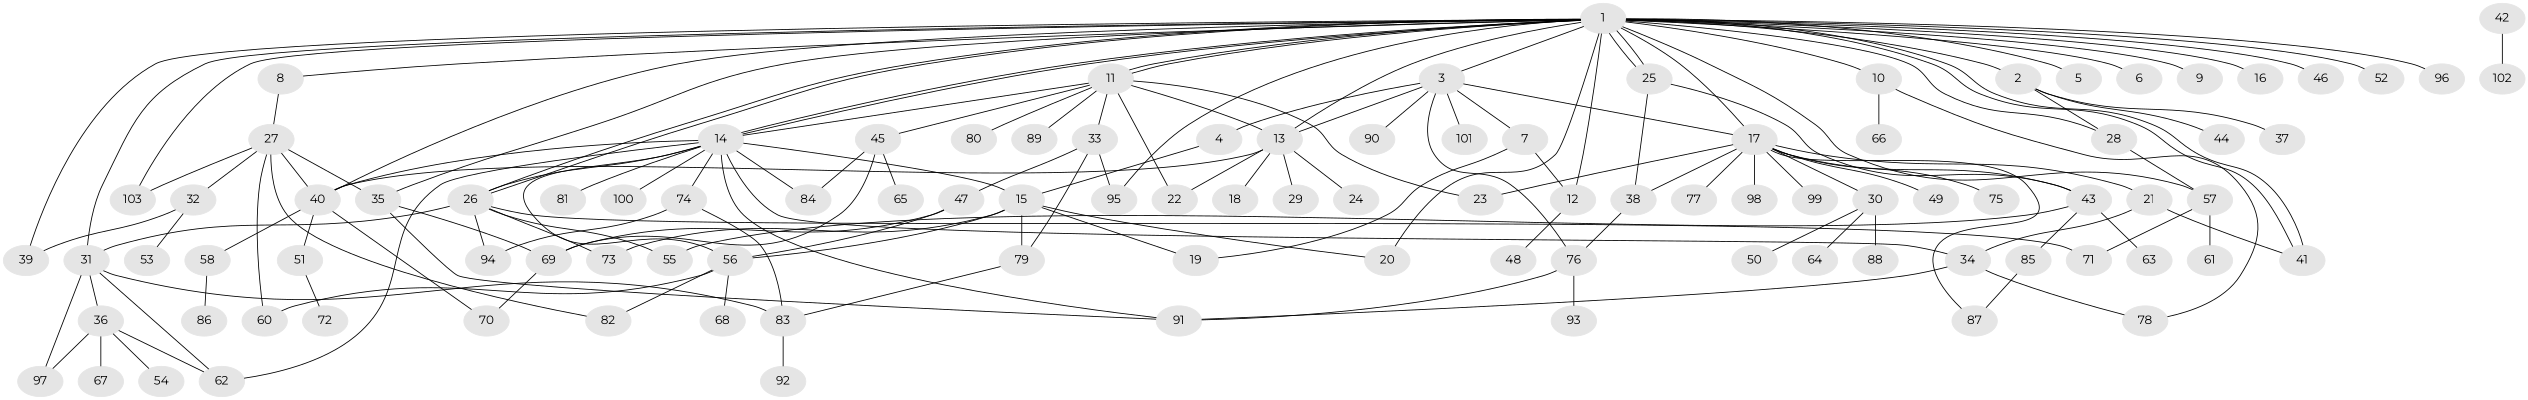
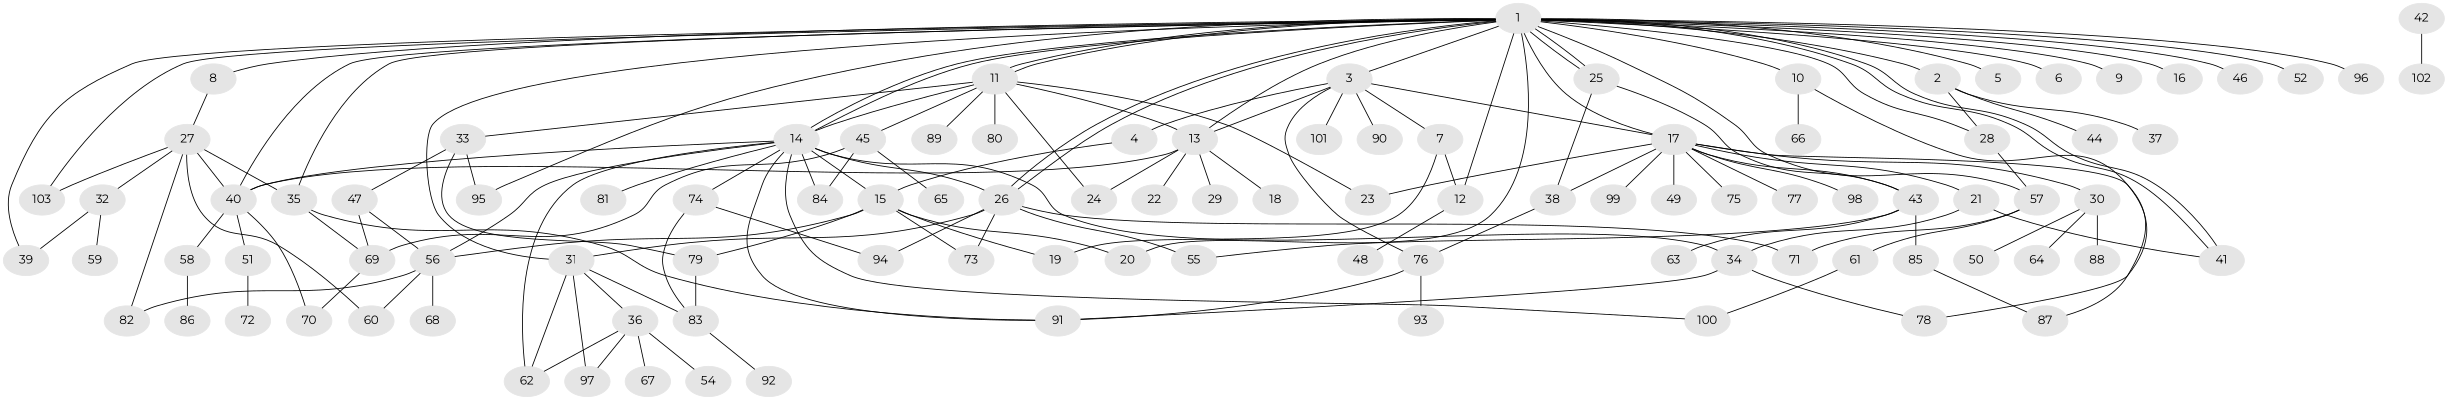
  graph {
    fontname=Montserrat
    node [color=gray90 fontname=Montserrat style=filled]
    edge [fontname=Montserrat]
    1
    2
    3
    5
    6
    8
    9
    10
    11
    12
    13
    14
    16
    17
    20
    25
    26
    28
    31
    35
    39
    40
    41
    46
    52
    57
    95
    96
    103
    37
    44
    4
    7
    76
    90
    101
    27
    66
    78
    23
    24
    33
    45
    80
    89
    48
    18
    22
    29
    15
    34
    56
    62
    74
    81
    84
    91
    100
    21
    30
    38
    43
    49
    75
    77
    87
    98
    99
    73
    55
    71
    94
    36
    83
    97
    69
    51
    58
    70
    61
    19
    93
    79
    32
    60
    82
    47
    65
    68
    50
    64
    88
    63
    85
-   53
+   53 [label=59]
    54
    67
    42
    102
    92
    72
    86
    1 -- 2
    1 -- 3
    1 -- 5
    1 -- 6
    1 -- 8
    1 -- 9
    1 -- 10
    1 -- 11
    1 -- 11
    1 -- 12
    1 -- 13
    1 -- 14
    1 -- 14
    1 -- 16
    1 -- 17
    1 -- 20
    1 -- 25
    1 -- 25
    1 -- 26
    1 -- 26
    1 -- 28
    1 -- 31
    1 -- 35
    1 -- 39
    1 -- 40
    1 -- 41
    1 -- 41
    1 -- 46
    1 -- 52
    1 -- 57
    1 -- 95
    1 -- 96
    1 -- 103
    2 -- 28
    2 -- 37
    2 -- 44
    3 -- 13
    3 -- 17
    3 -- 4
    3 -- 7
    3 -- 76
    3 -- 90
    3 -- 101
    8 -- 27
    10 -- 66
    10 -- 78
    11 -- 13
    11 -- 14
    11 -- 23
-   11 -- 22
+   11 -- 24
    11 -- 33
    11 -- 45
    11 -- 80
    11 -- 89
    12 -- 48
    13 -- 40
    13 -- 24
    13 -- 18
    13 -- 22
    13 -- 29
    14 -- 26
    14 -- 40
    14 -- 15
    14 -- 34
    14 -- 56
    14 -- 62
    14 -- 74
    14 -- 81
    14 -- 84
    14 -- 91
    14 -- 100
    17 -- 23
    17 -- 21
    17 -- 30
    17 -- 38
    17 -- 43
    17 -- 49
    17 -- 75
    17 -- 77
    17 -- 87
    17 -- 98
    17 -- 99
    25 -- 38
    25 -- 43
    26 -- 31
    26 -- 73
    26 -- 55
    26 -- 71
    26 -- 94
    28 -- 57
    31 -- 62
    31 -- 36
    31 -- 83
    31 -- 97
    35 -- 91
    35 -- 69
    40 -- 51
    40 -- 58
    40 -- 70
    57 -- 71
    57 -- 61
    4 -- 15
    7 -- 12
    7 -- 19
    76 -- 91
    76 -- 93
    27 -- 35
    27 -- 40
    27 -- 103
    27 -- 32
    27 -- 60
    27 -- 82
    33 -- 95
    33 -- 79
    33 -- 47
    45 -- 84
    45 -- 69
    45 -- 65
    15 -- 20
    15 -- 56
    15 -- 73
    15 -- 19
    15 -- 79
    34 -- 78
    34 -- 91
    56 -- 60
    56 -- 82
    56 -- 68
    74 -- 94
    74 -- 83
    21 -- 41
    21 -- 34
    30 -- 50
    30 -- 64
    30 -- 88
    38 -- 76
    43 -- 55
    43 -- 63
    43 -- 85
    36 -- 62
    36 -- 97
    36 -- 54
    36 -- 67
    83 -- 92
    69 -- 70
    51 -- 72
    58 -- 86
+   61 -- 100
    79 -- 83
    32 -- 39
    32 -- 53
    47 -- 56
    47 -- 69
    85 -- 87
    42 -- 102
  }
